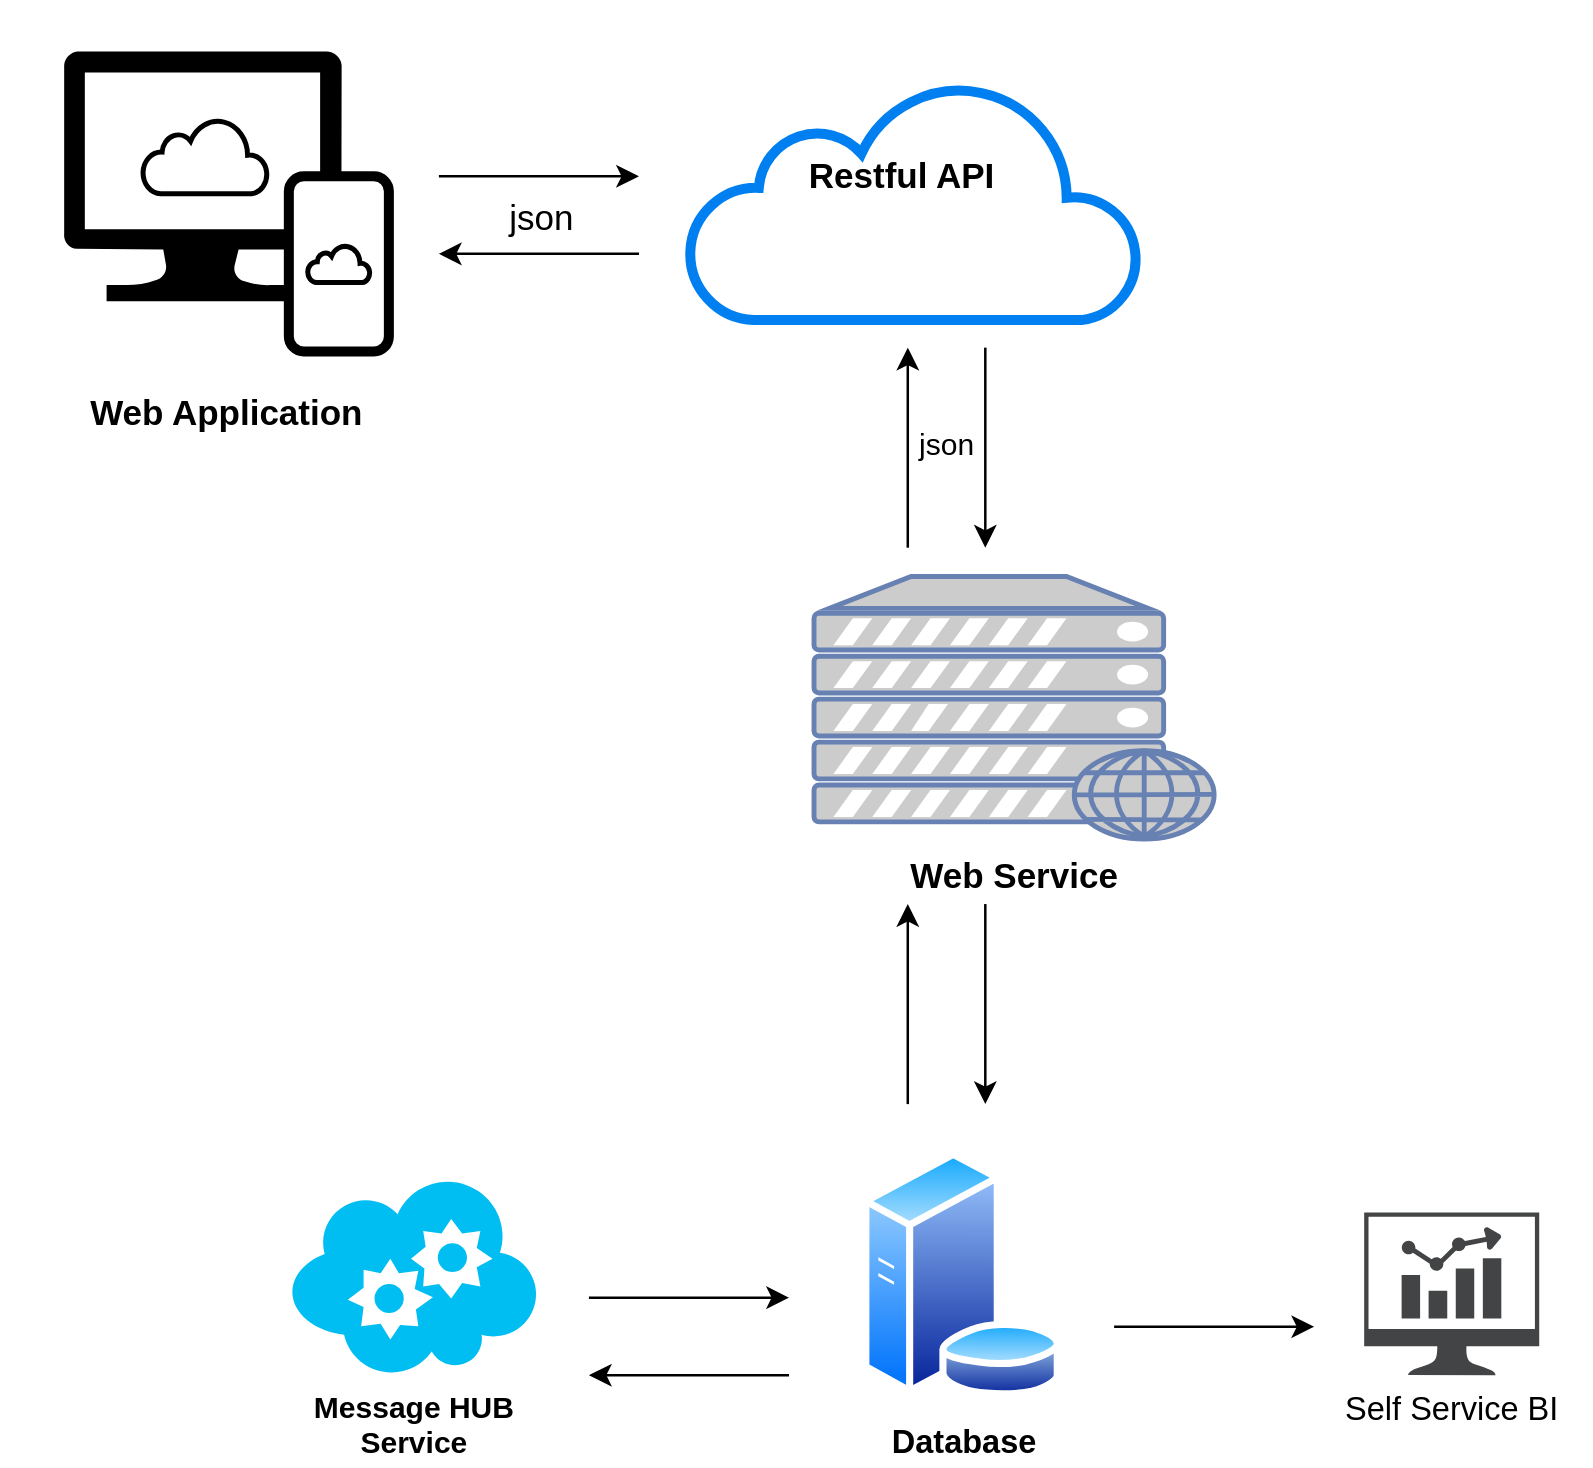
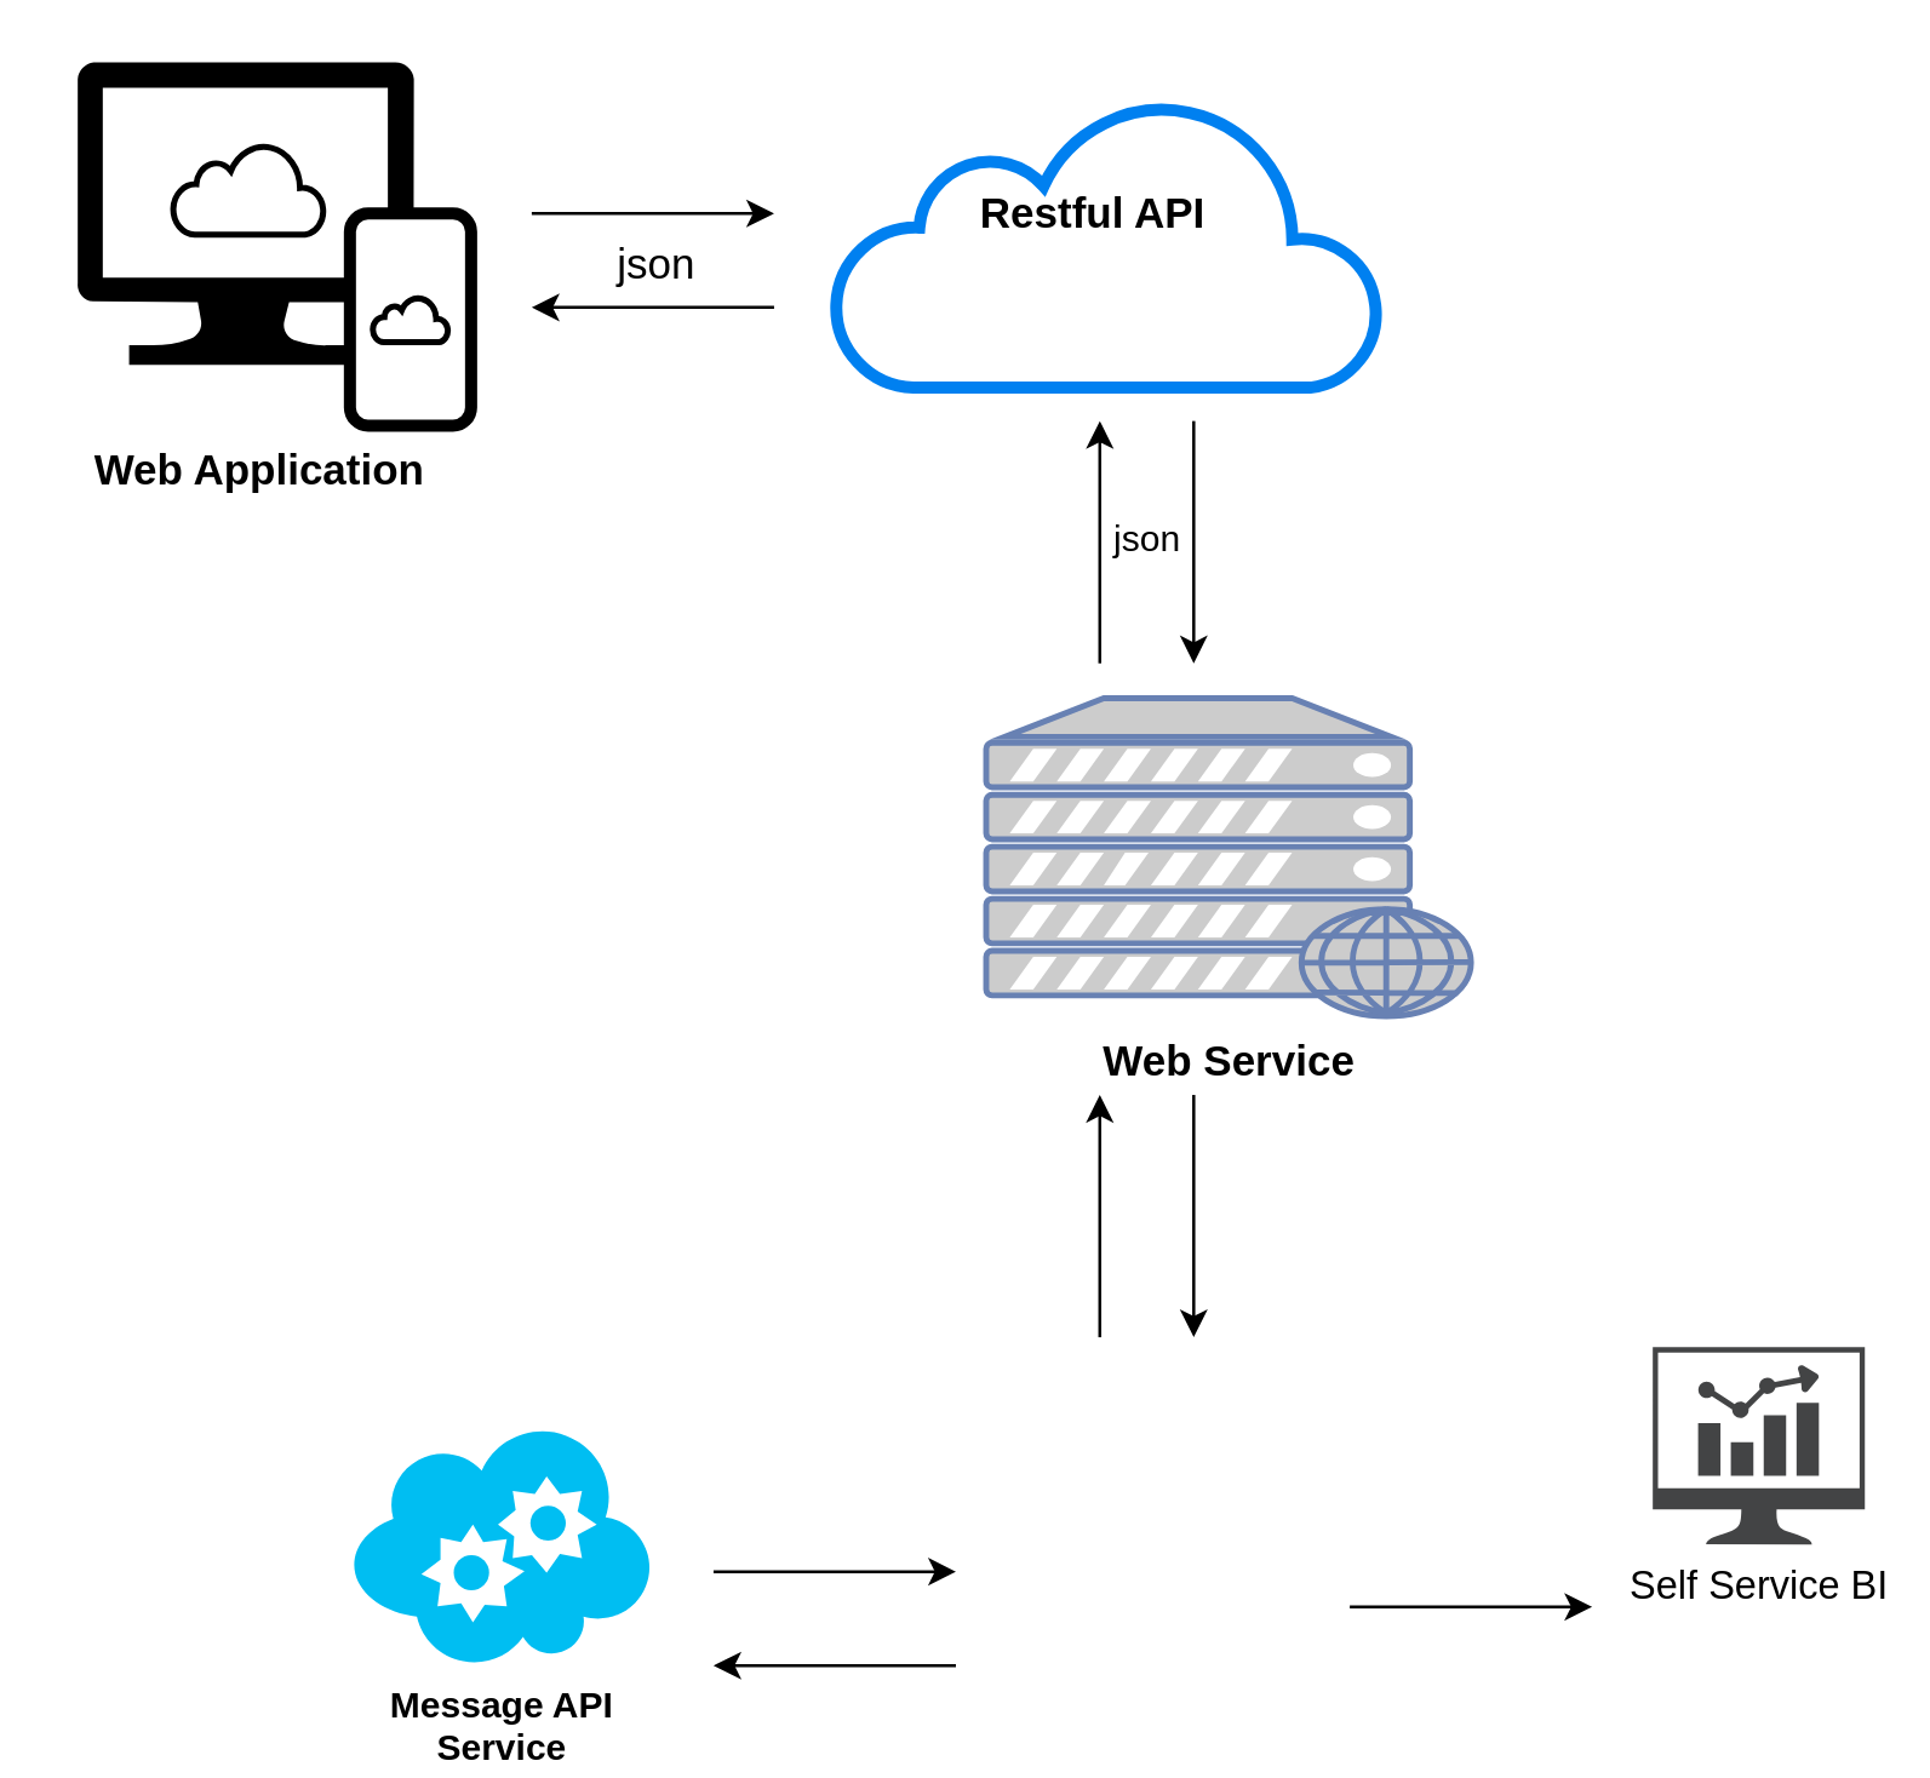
  <mxCell id="0" />
  <mxCell id="1" parent="0" />
  <mxCell id="2" value="" style="group" parent="1" vertex="1" connectable="0"><mxGeometry x="25" y="20" width="130" height="120" as="geometry" /></mxCell>
  <mxCell id="3" value="" style="sketch=0;aspect=fixed;pointerEvents=1;shadow=0;dashed=0;html=1;strokeColor=none;labelPosition=center;verticalLabelPosition=bottom;verticalAlign=top;align=center;fillColor=#000000;shape=mxgraph.azure.computer;movable=1;resizable=1;rotatable=1;deletable=1;editable=1;connectable=1;" parent="2" vertex="1"><mxGeometry width="111.11" height="100" as="geometry" /></mxCell>
  <mxCell id="4" value="" style="rounded=1;whiteSpace=wrap;html=1;sketch=0;fillStyle=auto;fillColor=default;strokeWidth=4;perimeterSpacing=7;movable=1;resizable=1;rotatable=1;deletable=1;editable=1;connectable=1;" parent="2" vertex="1"><mxGeometry x="90" y="50" width="40" height="70" as="geometry" /></mxCell>
  <mxCell id="5" value="" style="html=1;verticalLabelPosition=bottom;align=center;labelBackgroundColor=#ffffff;verticalAlign=top;strokeWidth=2;strokeColor=#000000;shadow=0;dashed=0;shape=mxgraph.ios7.icons.cloud;sketch=0;fillStyle=auto;fillColor=default;" parent="2" vertex="1"><mxGeometry x="31.56" y="27" width="50" height="30" as="geometry" /></mxCell>
  <mxCell id="6" value="" style="html=1;verticalLabelPosition=bottom;align=center;labelBackgroundColor=#ffffff;verticalAlign=top;strokeWidth=2;strokeColor=#000000;shadow=0;dashed=0;shape=mxgraph.ios7.icons.cloud;sketch=0;fillStyle=auto;fillColor=default;" parent="2" vertex="1"><mxGeometry x="97.5" y="77.5" width="25" height="15" as="geometry" /></mxCell>
  <mxCell id="7" value="" style="group" parent="1" vertex="1" connectable="0"><mxGeometry x="275" y="32.5" width="180" height="95" as="geometry" /></mxCell>
  <mxCell id="8" value="" style="html=1;verticalLabelPosition=bottom;align=center;labelBackgroundColor=#ffffff;verticalAlign=top;strokeWidth=4;strokeColor=#0080F0;shadow=0;dashed=0;shape=mxgraph.ios7.icons.cloud;sketch=0;fillStyle=auto;fillColor=default;" parent="7" vertex="1"><mxGeometry width="180" height="95" as="geometry" /></mxCell>
  <mxCell id="9" value="Restful API" style="text;html=1;align=center;verticalAlign=middle;resizable=0;points=[];autosize=1;strokeColor=none;fillColor=none;fontStyle=1;fontSize=14;" parent="7" vertex="1"><mxGeometry x="35" y="22.5" width="100" height="30" as="geometry" /></mxCell>
  <mxCell id="10" value="&lt;font color=&quot;#000000&quot;&gt;&lt;b&gt;Web Service&lt;/b&gt;&lt;/font&gt;" style="fontColor=#0066CC;verticalAlign=top;verticalLabelPosition=bottom;labelPosition=center;align=center;html=1;outlineConnect=0;fillColor=#CCCCCC;strokeColor=#6881B3;gradientColor=none;gradientDirection=north;strokeWidth=2;shape=mxgraph.networks.web_server;sketch=0;fillStyle=auto;fontSize=14;" parent="1" vertex="1"><mxGeometry x="325" y="230" width="160" height="105" as="geometry" /></mxCell>
  <mxCell id="11" value="" style="group" parent="1" vertex="1" connectable="0"><mxGeometry x="175" y="70" width="80" height="35.5" as="geometry" /></mxCell>
  <mxCell id="12" value="" style="endArrow=classic;html=1;rounded=0;fontSize=14;" parent="11" edge="1"><mxGeometry width="50" height="50" relative="1" as="geometry"><mxPoint as="sourcePoint" /><mxPoint x="80" as="targetPoint" /></mxGeometry></mxCell>
  <mxCell id="13" value="" style="endArrow=classic;html=1;rounded=0;fontSize=14;" parent="11" edge="1"><mxGeometry width="50" height="50" relative="1" as="geometry"><mxPoint x="80" y="31" as="sourcePoint" /><mxPoint y="31" as="targetPoint" /></mxGeometry></mxCell>
  <mxCell id="14" value="&lt;font style=&quot;font-size: 14px;&quot;&gt;json&lt;/font&gt;" style="text;html=1;align=center;verticalAlign=middle;resizable=0;points=[];autosize=1;strokeColor=none;fillColor=none;fontSize=18;" parent="11" vertex="1"><mxGeometry x="16" y="-4.5" width="50" height="40" as="geometry" /></mxCell>
  <mxCell id="15" value="" style="group" parent="1" vertex="1" connectable="0"><mxGeometry x="235" y="518.39" width="80" height="31" as="geometry" /></mxCell>
  <mxCell id="16" value="" style="endArrow=classic;html=1;rounded=0;fontSize=14;" parent="15" edge="1"><mxGeometry width="50" height="50" relative="1" as="geometry"><mxPoint as="sourcePoint" /><mxPoint x="80" as="targetPoint" /></mxGeometry></mxCell>
  <mxCell id="17" value="" style="endArrow=classic;html=1;rounded=0;fontSize=14;" parent="15" edge="1"><mxGeometry width="50" height="50" relative="1" as="geometry"><mxPoint x="80" y="31" as="sourcePoint" /><mxPoint y="31" as="targetPoint" /></mxGeometry></mxCell>
- <mxCell id="18" value="Database" style="aspect=fixed;perimeter=ellipsePerimeter;html=1;align=center;shadow=0;dashed=0;spacingTop=3;image;image=img/lib/active_directory/database_server.svg;sketch=0;fillStyle=auto;strokeColor=#000000;strokeWidth=4;fontSize=13;fillColor=default;fontStyle=1" parent="1" vertex="1"><mxGeometry x="344" y="460" width="81" height="98.78" as="geometry" /></mxCell>
- <mxCell id="19" value="Web Application" style="text;html=1;align=center;verticalAlign=middle;resizable=0;points=[];autosize=1;strokeColor=none;fillColor=none;fontSize=14;fontStyle=1" parent="1" vertex="1"><mxGeometry x="25" y="150" width="130" height="30" as="geometry" /></mxCell>
- <mxCell id="20" value="Message HUB&lt;br&gt;Service" style="verticalLabelPosition=bottom;html=1;verticalAlign=top;align=center;strokeColor=none;fillColor=#00BEF2;shape=mxgraph.azure.cloud_service;fontStyle=1" vertex="1" parent="1"><mxGeometry x="115" y="469.39" width="100" height="80" as="geometry" /></mxCell>
+ <mxCell id="19" value="Web Application" style="text;html=1;align=center;verticalAlign=middle;resizable=0;points=[];autosize=1;strokeColor=none;fillColor=none;fontSize=14;fontStyle=1" parent="1" vertex="1"><mxGeometry x="20" y="140" width="130" height="30" as="geometry" /></mxCell>
+ <mxCell id="20" value="Message API&lt;br&gt;Service" style="verticalLabelPosition=bottom;html=1;verticalAlign=top;align=center;strokeColor=none;fillColor=#00BEF2;shape=mxgraph.azure.cloud_service;fontStyle=1" vertex="1" parent="1"><mxGeometry x="115" y="469.39" width="100" height="80" as="geometry" /></mxCell>
  <mxCell id="21" value="" style="endArrow=classic;html=1;rounded=0;fontSize=14;" parent="1" edge="1"><mxGeometry width="50" height="50" relative="1" as="geometry"><mxPoint x="445" y="530" as="sourcePoint" /><mxPoint x="525" y="530" as="targetPoint" /></mxGeometry></mxCell>
  <mxCell id="22" value="" style="group;rotation=90;" vertex="1" connectable="0" parent="1"><mxGeometry x="337.5" y="162.5" width="80" height="31" as="geometry" /></mxCell>
  <mxCell id="23" value="" style="endArrow=classic;html=1;rounded=0;fontSize=14;" parent="22" edge="1"><mxGeometry width="50" height="50" relative="1" as="geometry"><mxPoint x="56" y="-24" as="sourcePoint" /><mxPoint x="56" y="56" as="targetPoint" /></mxGeometry></mxCell>
  <mxCell id="24" value="" style="endArrow=classic;html=1;rounded=0;fontSize=14;" parent="22" edge="1"><mxGeometry width="50" height="50" relative="1" as="geometry"><mxPoint x="25" y="56" as="sourcePoint" /><mxPoint x="25" y="-24" as="targetPoint" /></mxGeometry></mxCell>
  <mxCell id="25" value="json" style="text;html=1;align=center;verticalAlign=middle;resizable=0;points=[];autosize=1;strokeColor=none;fillColor=none;fontSize=12;rotation=0;" parent="22" vertex="1"><mxGeometry x="15" width="50" height="30" as="geometry" /></mxCell>
  <mxCell id="26" value="" style="group;rotation=90;" vertex="1" connectable="0" parent="1"><mxGeometry x="337.5" y="385" width="80" height="31" as="geometry" /></mxCell>
  <mxCell id="27" value="" style="endArrow=classic;html=1;rounded=0;fontSize=14;" edge="1" parent="26"><mxGeometry width="50" height="50" relative="1" as="geometry"><mxPoint x="56" y="-24" as="sourcePoint" /><mxPoint x="56" y="56" as="targetPoint" /></mxGeometry></mxCell>
  <mxCell id="28" value="" style="endArrow=classic;html=1;rounded=0;fontSize=14;" edge="1" parent="26"><mxGeometry width="50" height="50" relative="1" as="geometry"><mxPoint x="25" y="56" as="sourcePoint" /><mxPoint x="25" y="-24" as="targetPoint" /></mxGeometry></mxCell>
- <mxCell id="29" value="Self Service BI" style="sketch=0;pointerEvents=1;shadow=0;dashed=0;html=1;strokeColor=none;fillColor=#434445;aspect=fixed;labelPosition=center;verticalLabelPosition=bottom;verticalAlign=top;align=center;outlineConnect=0;shape=mxgraph.vvd.nsx_dashboard;fontSize=13;fontColor=#000000;" vertex="1" parent="1"><mxGeometry x="545" y="484.29" width="70" height="65.1" as="geometry" /></mxCell>
+ <mxCell id="29" value="Self Service BI" style="sketch=0;pointerEvents=1;shadow=0;dashed=0;html=1;strokeColor=none;fillColor=#434445;aspect=fixed;labelPosition=center;verticalLabelPosition=bottom;verticalAlign=top;align=center;outlineConnect=0;shape=mxgraph.vvd.nsx_dashboard;fontSize=13;fontColor=#000000;" vertex="1" parent="1"><mxGeometry x="545" y="444.29" width="70" height="65.1" as="geometry" /></mxCell>
